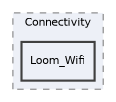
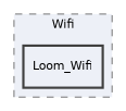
  digraph {
    compound=true
    n1 [color=grey25 fillcolor="#edf0f7" fontname=Helvetica fontsize=10 label=Loom_Wifi shape=box style="filled,bold,"]
    subgraph cluster_1 {
      bgcolor="#edf0f7"
      fontname=Helvetica
      fontsize=10
-     label=Connectivity
+     label=Wifi
      pencolor=grey50
      style="filled,dashed,"
      n1
    }
  }
